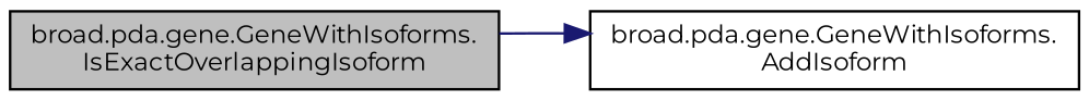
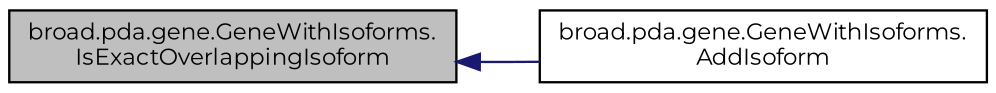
  digraph {
    rankdir=LR
    fontname=Montserrat
    node [color=black fontname=Montserrat fontsize=10 shape=record style=filled]
    n1 [fillcolor=grey75 fontcolor=black height=0.2 label="broad.pda.gene.GeneWithIsoforms.\lIsExactOverlappingIsoform" width=0.4]
    n2 [fillcolor=white height=0.2 label="broad.pda.gene.GeneWithIsoforms.\lAddIsoform" width=0.4]
-   n2 -> n1 [color=midnightblue dir=back fontname=Montserrat fontsize=10 labelfontname=Helvetica labelfontsize=10 style=solid]
+   n1 -> n2 [color=midnightblue dir=back fontname=Montserrat fontsize=10 labelfontname=Helvetica labelfontsize=10 style=solid]
  }
